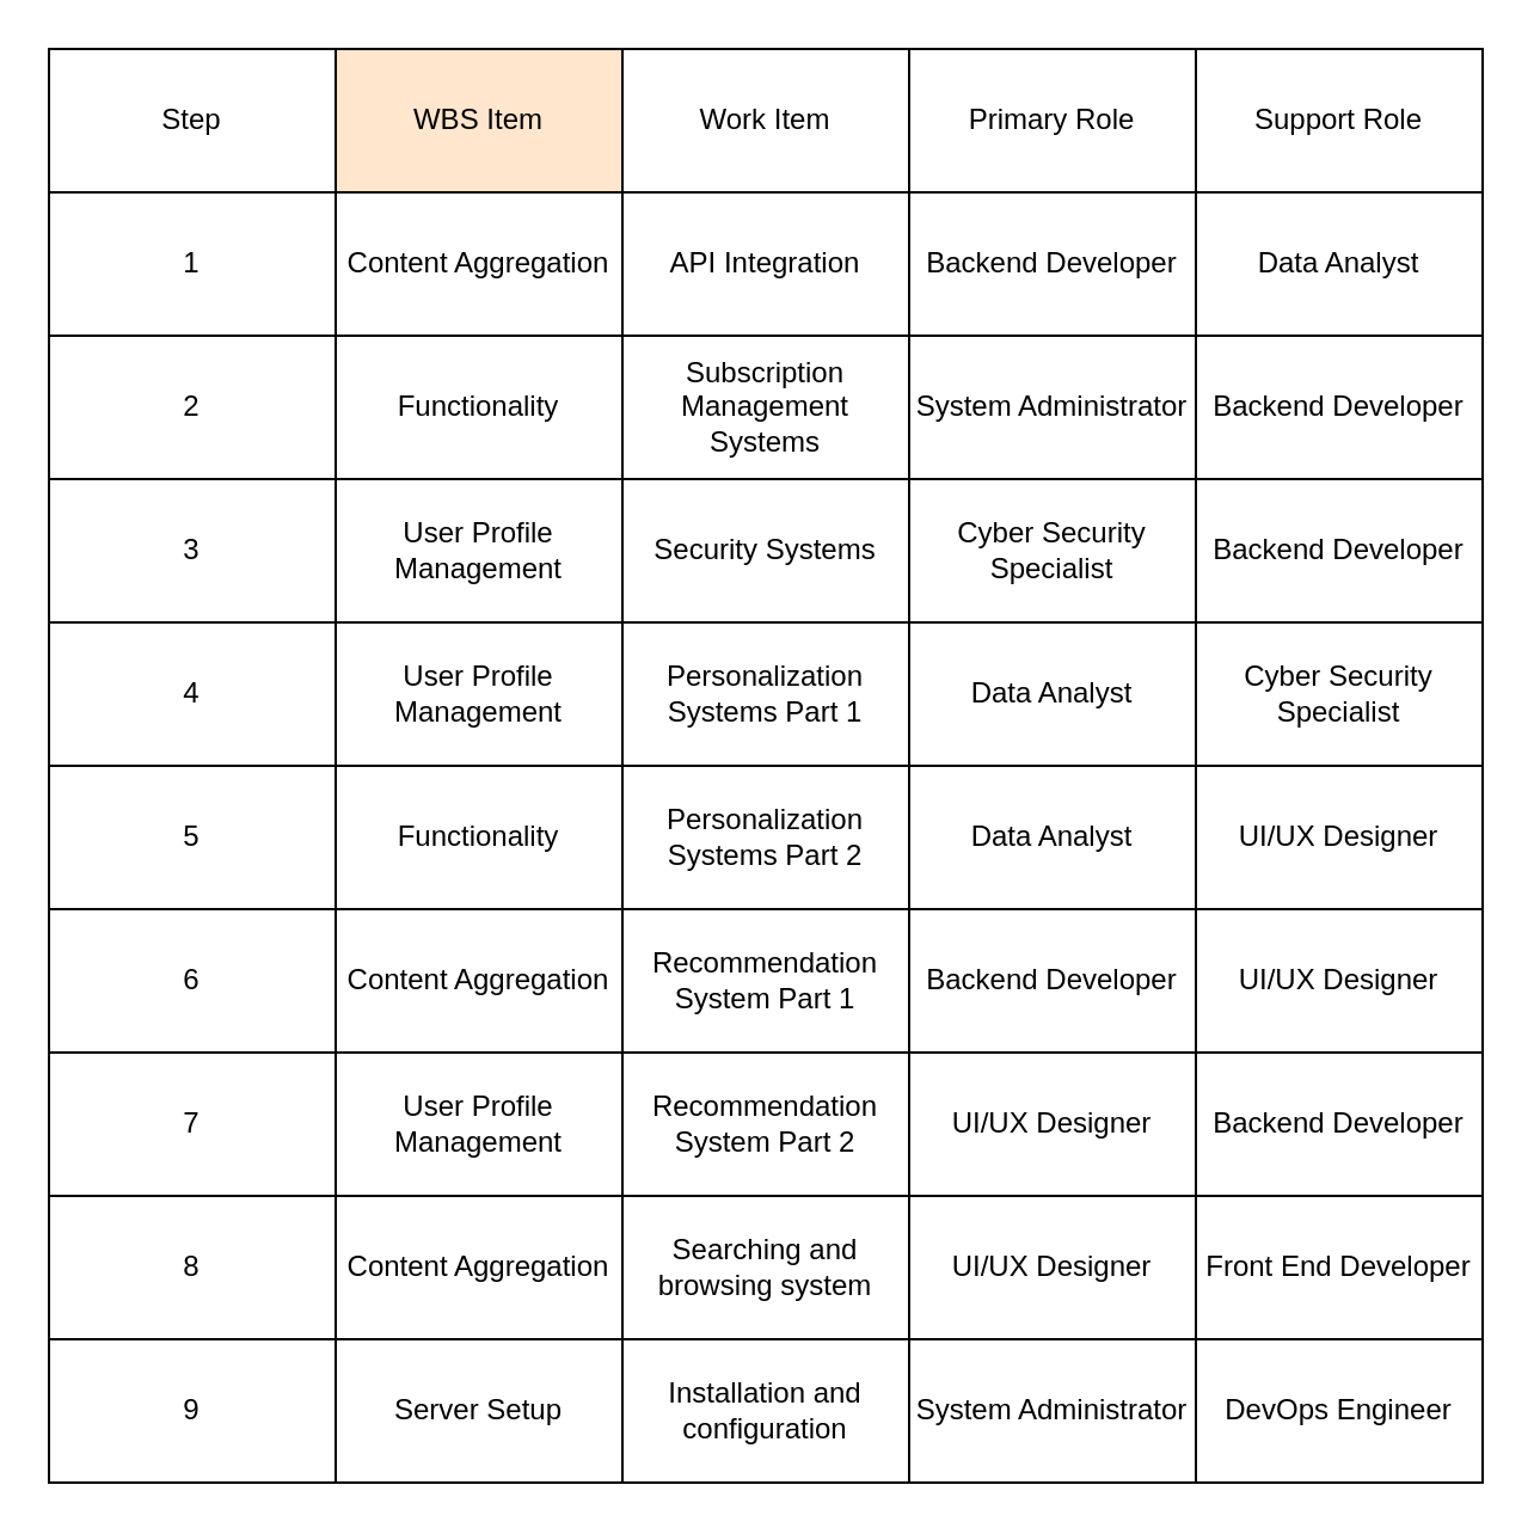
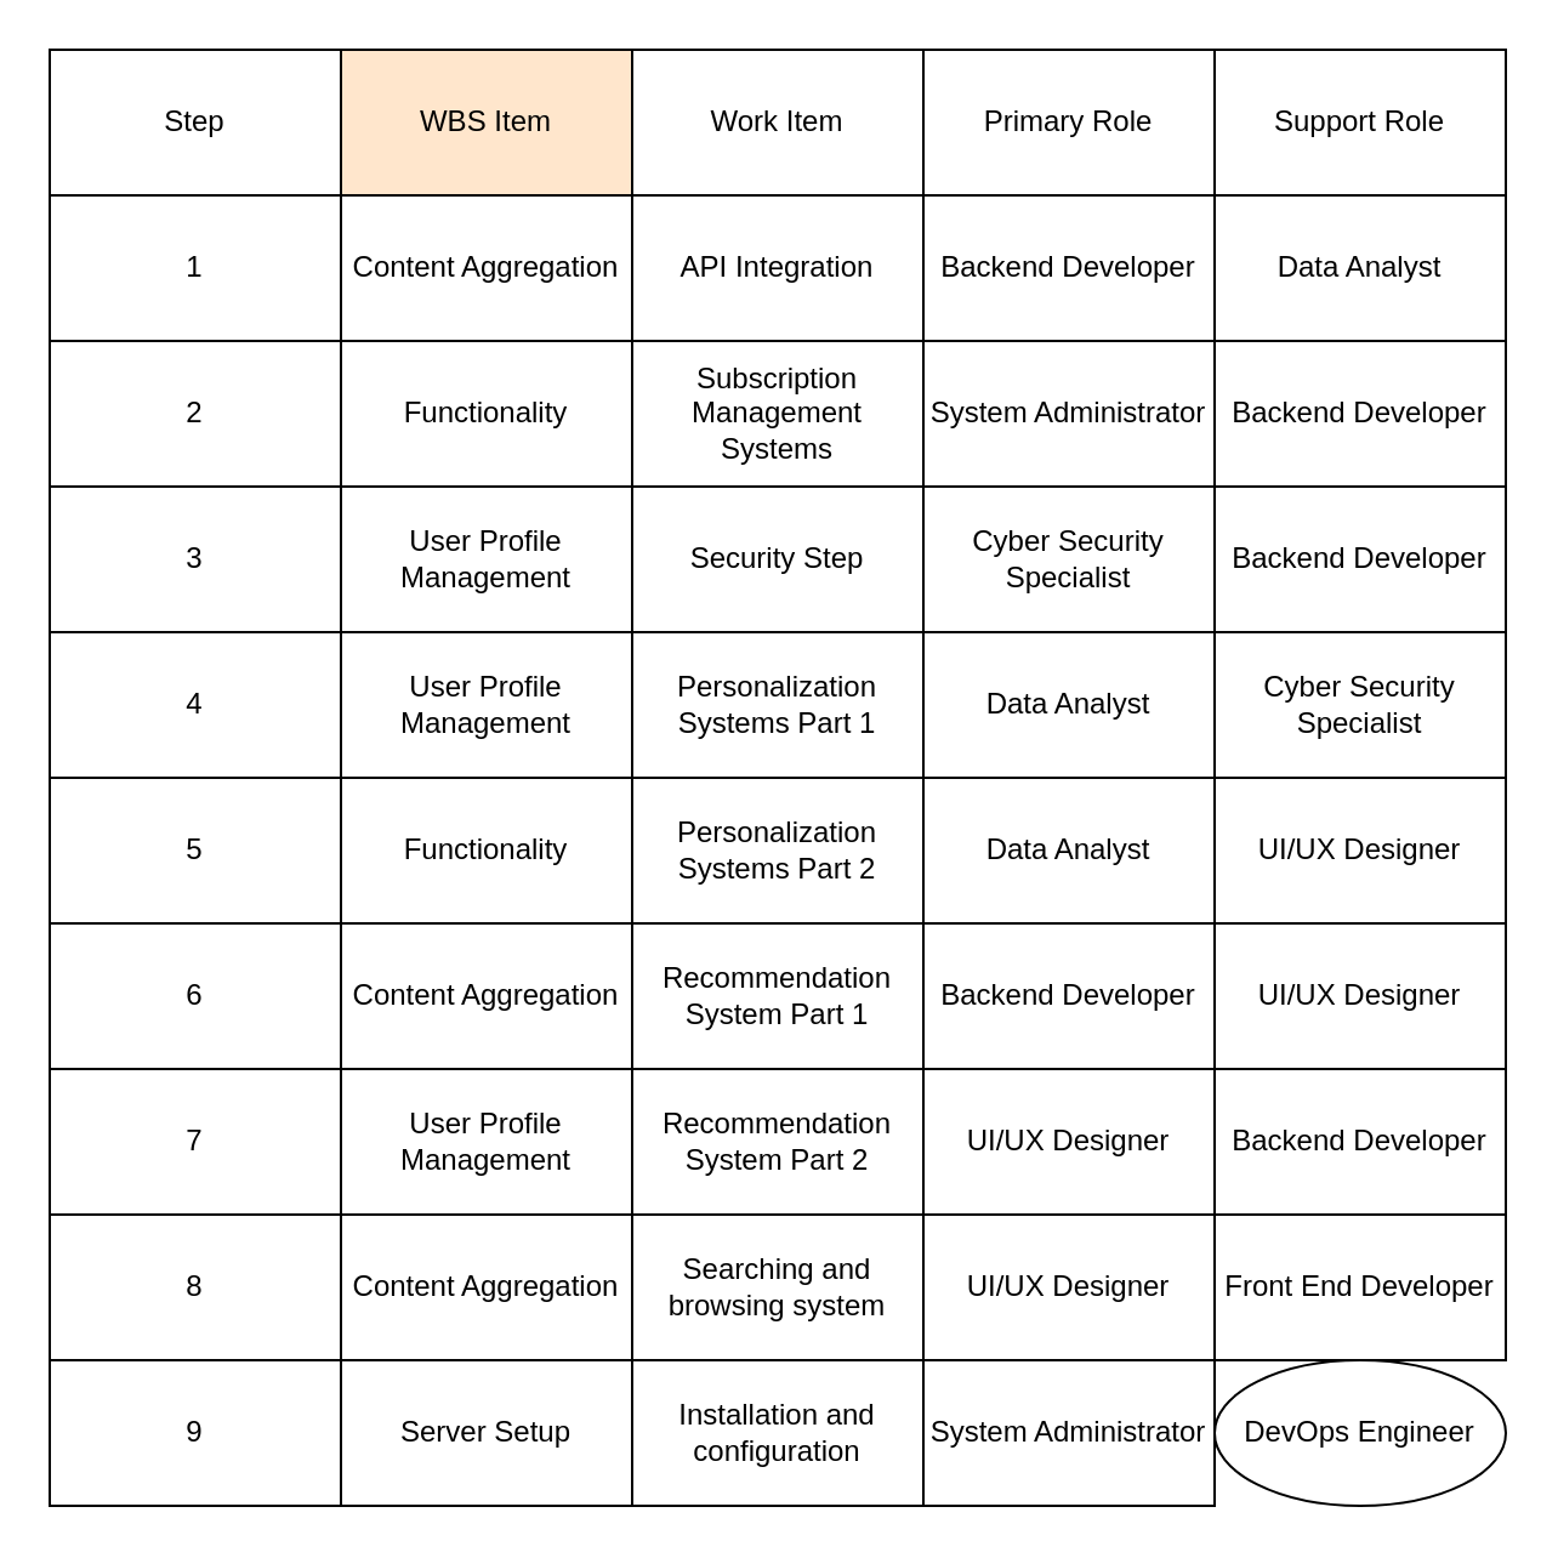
  <mxCell id="0" />
  <mxCell id="1" parent="0" />
  <mxCell id="2" value="Step" style="rounded=0;whiteSpace=wrap;html=1;" vertex="1" parent="1"><mxGeometry x="20" y="20" width="120" height="60" as="geometry" /></mxCell>
  <mxCell id="3" value="Primary Role" style="rounded=0;whiteSpace=wrap;html=1;" vertex="1" parent="1"><mxGeometry x="380" y="20" width="120" height="60" as="geometry" /></mxCell>
  <mxCell id="4" value="Support Role" style="rounded=0;whiteSpace=wrap;html=1;" vertex="1" parent="1"><mxGeometry x="500" y="20" width="120" height="60" as="geometry" /></mxCell>
  <mxCell id="5" value="WBS Item" style="rounded=0;whiteSpace=wrap;html=1;fillColor=#ffe6cc;" vertex="1" parent="1"><mxGeometry x="140" y="20" width="120" height="60" as="geometry" /></mxCell>
  <mxCell id="6" value="Work Item" style="rounded=0;whiteSpace=wrap;html=1;" vertex="1" parent="1"><mxGeometry x="260" y="20" width="120" height="60" as="geometry" /></mxCell>
  <mxCell id="7" value="1" style="rounded=0;whiteSpace=wrap;html=1;" vertex="1" parent="1"><mxGeometry x="20" y="80" width="120" height="60" as="geometry" /></mxCell>
  <mxCell id="8" value="Content Aggregation" style="rounded=0;whiteSpace=wrap;html=1;" vertex="1" parent="1"><mxGeometry x="140" y="80" width="120" height="60" as="geometry" /></mxCell>
  <mxCell id="9" value="API Integration" style="rounded=0;whiteSpace=wrap;html=1;" vertex="1" parent="1"><mxGeometry x="260" y="80" width="120" height="60" as="geometry" /></mxCell>
  <mxCell id="10" value="2" style="rounded=0;whiteSpace=wrap;html=1;" vertex="1" parent="1"><mxGeometry x="20" y="140" width="120" height="60" as="geometry" /></mxCell>
  <mxCell id="11" value="Functionality" style="rounded=0;whiteSpace=wrap;html=1;" vertex="1" parent="1"><mxGeometry x="140" y="140" width="120" height="60" as="geometry" /></mxCell>
  <mxCell id="12" value="Subscription Management Systems" style="rounded=0;whiteSpace=wrap;html=1;" vertex="1" parent="1"><mxGeometry x="260" y="140" width="120" height="60" as="geometry" /></mxCell>
  <mxCell id="13" value="3" style="rounded=0;whiteSpace=wrap;html=1;" vertex="1" parent="1"><mxGeometry x="20" y="200" width="120" height="60" as="geometry" /></mxCell>
  <mxCell id="14" value="User Profile Management" style="rounded=0;whiteSpace=wrap;html=1;" vertex="1" parent="1"><mxGeometry x="140" y="200" width="120" height="60" as="geometry" /></mxCell>
- <mxCell id="15" value="Security Systems" style="rounded=0;whiteSpace=wrap;html=1;" vertex="1" parent="1"><mxGeometry x="260" y="200" width="120" height="60" as="geometry" /></mxCell>
+ <mxCell id="15" value="Security Step" style="rounded=0;whiteSpace=wrap;html=1;" vertex="1" parent="1"><mxGeometry x="260" y="200" width="120" height="60" as="geometry" /></mxCell>
  <mxCell id="16" value="4" style="rounded=0;whiteSpace=wrap;html=1;" vertex="1" parent="1"><mxGeometry x="20" y="260" width="120" height="60" as="geometry" /></mxCell>
  <mxCell id="17" value="User Profile Management" style="rounded=0;whiteSpace=wrap;html=1;" vertex="1" parent="1"><mxGeometry x="140" y="260" width="120" height="60" as="geometry" /></mxCell>
  <mxCell id="18" value="Functionality" style="rounded=0;whiteSpace=wrap;html=1;" vertex="1" parent="1"><mxGeometry x="140" y="320" width="120" height="60" as="geometry" /></mxCell>
  <mxCell id="19" value="5" style="rounded=0;whiteSpace=wrap;html=1;" vertex="1" parent="1"><mxGeometry x="20" y="320" width="120" height="60" as="geometry" /></mxCell>
  <mxCell id="20" value="Personalization Systems Part 1" style="rounded=0;whiteSpace=wrap;html=1;" vertex="1" parent="1"><mxGeometry x="260" y="260" width="120" height="60" as="geometry" /></mxCell>
  <mxCell id="21" value="Personalization Systems Part 2" style="rounded=0;whiteSpace=wrap;html=1;" vertex="1" parent="1"><mxGeometry x="260" y="320" width="120" height="60" as="geometry" /></mxCell>
  <mxCell id="22" value="6" style="rounded=0;whiteSpace=wrap;html=1;" vertex="1" parent="1"><mxGeometry x="20" y="380" width="120" height="60" as="geometry" /></mxCell>
  <mxCell id="23" value="Content Aggregation" style="rounded=0;whiteSpace=wrap;html=1;" vertex="1" parent="1"><mxGeometry x="140" y="380" width="120" height="60" as="geometry" /></mxCell>
  <mxCell id="24" value="User Profile Management" style="rounded=0;whiteSpace=wrap;html=1;" vertex="1" parent="1"><mxGeometry x="140" y="440" width="120" height="60" as="geometry" /></mxCell>
  <mxCell id="25" value="7" style="rounded=0;whiteSpace=wrap;html=1;" vertex="1" parent="1"><mxGeometry x="20" y="440" width="120" height="60" as="geometry" /></mxCell>
  <mxCell id="26" value="Recommendation System Part 1" style="rounded=0;whiteSpace=wrap;html=1;" vertex="1" parent="1"><mxGeometry x="260" y="380" width="120" height="60" as="geometry" /></mxCell>
  <mxCell id="27" value="Recommendation System Part 2" style="rounded=0;whiteSpace=wrap;html=1;" vertex="1" parent="1"><mxGeometry x="260" y="440" width="120" height="60" as="geometry" /></mxCell>
  <mxCell id="28" value="Content Aggregation" style="rounded=0;whiteSpace=wrap;html=1;" vertex="1" parent="1"><mxGeometry x="140" y="500" width="120" height="60" as="geometry" /></mxCell>
  <mxCell id="29" value="8" style="rounded=0;whiteSpace=wrap;html=1;" vertex="1" parent="1"><mxGeometry x="20" y="500" width="120" height="60" as="geometry" /></mxCell>
  <mxCell id="30" value="Searching and browsing system" style="rounded=0;whiteSpace=wrap;html=1;" vertex="1" parent="1"><mxGeometry x="260" y="500" width="120" height="60" as="geometry" /></mxCell>
  <mxCell id="31" value="Backend Developer" style="rounded=0;whiteSpace=wrap;html=1;" vertex="1" parent="1"><mxGeometry x="380" y="80" width="120" height="60" as="geometry" /></mxCell>
  <mxCell id="32" value="Data Analyst" style="rounded=0;whiteSpace=wrap;html=1;" vertex="1" parent="1"><mxGeometry x="500" y="80" width="120" height="60" as="geometry" /></mxCell>
  <mxCell id="33" value="Data Analyst" style="rounded=0;whiteSpace=wrap;html=1;" vertex="1" parent="1"><mxGeometry x="380" y="320" width="120" height="60" as="geometry" /></mxCell>
  <mxCell id="34" value="Data Analyst" style="rounded=0;whiteSpace=wrap;html=1;" vertex="1" parent="1"><mxGeometry x="380" y="260" width="120" height="60" as="geometry" /></mxCell>
  <mxCell id="35" value="UI/UX Designer" style="rounded=0;whiteSpace=wrap;html=1;" vertex="1" parent="1"><mxGeometry x="500" y="320" width="120" height="60" as="geometry" /></mxCell>
  <mxCell id="36" value="Cyber Security Specialist" style="rounded=0;whiteSpace=wrap;html=1;" vertex="1" parent="1"><mxGeometry x="500" y="260" width="120" height="60" as="geometry" /></mxCell>
  <mxCell id="37" value="Cyber Security Specialist" style="rounded=0;whiteSpace=wrap;html=1;" vertex="1" parent="1"><mxGeometry x="380" y="200" width="120" height="60" as="geometry" /></mxCell>
  <mxCell id="38" value="Backend Developer" style="rounded=0;whiteSpace=wrap;html=1;" vertex="1" parent="1"><mxGeometry x="500" y="200" width="120" height="60" as="geometry" /></mxCell>
  <mxCell id="39" value="System Administrator" style="rounded=0;whiteSpace=wrap;html=1;" vertex="1" parent="1"><mxGeometry x="380" y="140" width="120" height="60" as="geometry" /></mxCell>
  <mxCell id="40" value="Backend Developer" style="rounded=0;whiteSpace=wrap;html=1;" vertex="1" parent="1"><mxGeometry x="500" y="140" width="120" height="60" as="geometry" /></mxCell>
  <mxCell id="41" value="UI/UX Designer" style="rounded=0;whiteSpace=wrap;html=1;" vertex="1" parent="1"><mxGeometry x="380" y="500" width="120" height="60" as="geometry" /></mxCell>
  <mxCell id="42" value="Front End Developer" style="rounded=0;whiteSpace=wrap;html=1;" vertex="1" parent="1"><mxGeometry x="500" y="500" width="120" height="60" as="geometry" /></mxCell>
  <mxCell id="43" value="9" style="rounded=0;whiteSpace=wrap;html=1;" vertex="1" parent="1"><mxGeometry x="20" y="560" width="120" height="60" as="geometry" /></mxCell>
  <mxCell id="44" value="Server Setup" style="rounded=0;whiteSpace=wrap;html=1;" vertex="1" parent="1"><mxGeometry x="140" y="560" width="120" height="60" as="geometry" /></mxCell>
  <mxCell id="45" value="System Administrator" style="rounded=0;whiteSpace=wrap;html=1;" vertex="1" parent="1"><mxGeometry x="380" y="560" width="120" height="60" as="geometry" /></mxCell>
  <mxCell id="46" value="Installation and configuration" style="rounded=0;whiteSpace=wrap;html=1;" vertex="1" parent="1"><mxGeometry x="260" y="560" width="120" height="60" as="geometry" /></mxCell>
- <mxCell id="47" value="DevOps Engineer" style="rounded=0;whiteSpace=wrap;html=1;" vertex="1" parent="1"><mxGeometry x="500" y="560" width="120" height="60" as="geometry" /></mxCell>
+ <mxCell id="47" value="DevOps Engineer" style="ellipse;whiteSpace=wrap;html=1;" vertex="1" parent="1"><mxGeometry x="500" y="560" width="120" height="60" as="geometry" /></mxCell>
  <mxCell id="48" value="UI/UX Designer" style="rounded=0;whiteSpace=wrap;html=1;" vertex="1" parent="1"><mxGeometry x="380" y="440" width="120" height="60" as="geometry" /></mxCell>
  <mxCell id="49" value="Backend Developer" style="rounded=0;whiteSpace=wrap;html=1;" vertex="1" parent="1"><mxGeometry x="380" y="380" width="120" height="60" as="geometry" /></mxCell>
  <mxCell id="50" value="UI/UX Designer" style="rounded=0;whiteSpace=wrap;html=1;" vertex="1" parent="1"><mxGeometry x="500" y="380" width="120" height="60" as="geometry" /></mxCell>
  <mxCell id="51" value="Backend Developer" style="rounded=0;whiteSpace=wrap;html=1;" vertex="1" parent="1"><mxGeometry x="500" y="440" width="120" height="60" as="geometry" /></mxCell>
